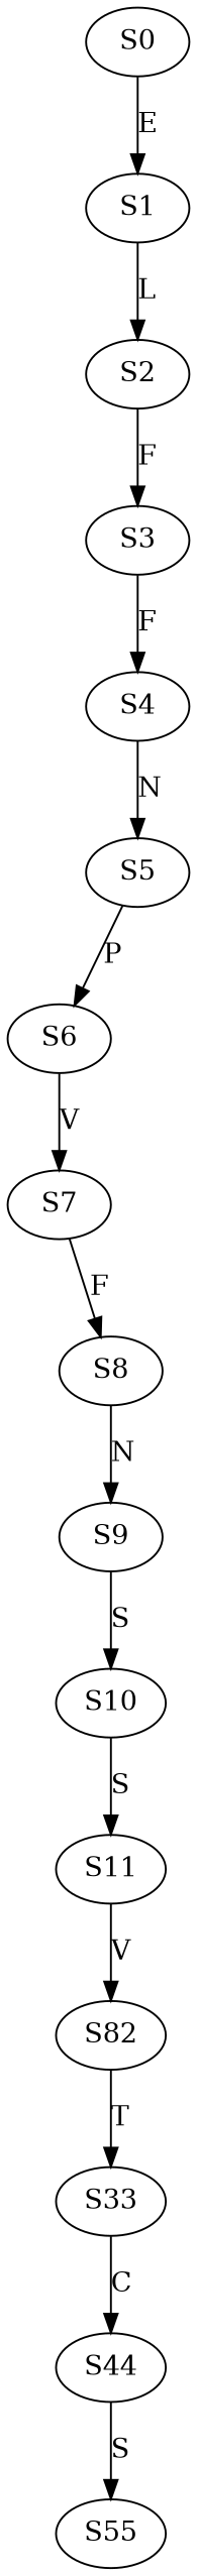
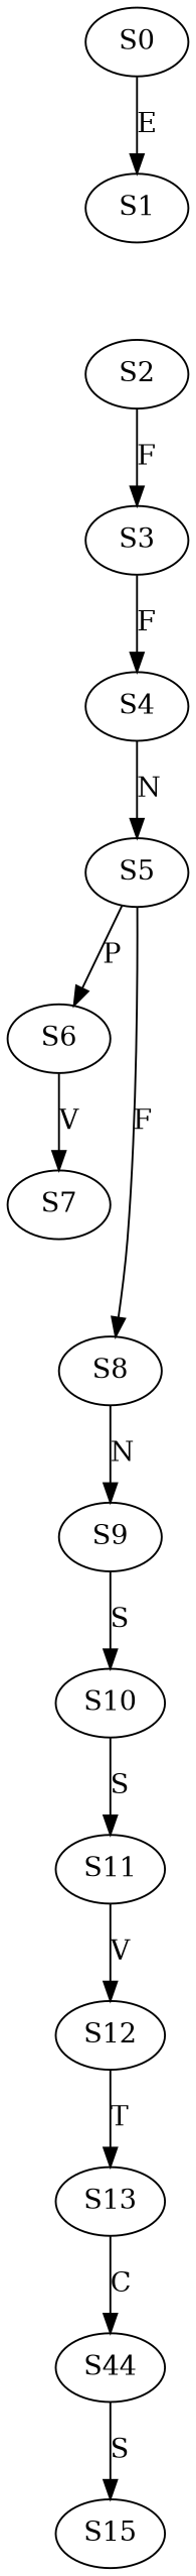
  strict digraph {
    S0
    S1
    S2
    S3
    S4
    S5
    S6
    S7
    S8
    S9
    S10
    S11
-   S12 [label=S82]
-   S13 [label=S33]
+   S12
+   S13
    n15 [label=S44]
-   S15 [label=S55]
+   S15
    S0 -> S1 [label=E]
-   S1 -> S2 [label=L]
    S2 -> S3 [label=F]
    S3 -> S4 [label=F]
    S4 -> S5 [label=N]
    S5 -> S6 [label=P]
    S6 -> S7 [label=V]
-   S7 -> S8 [label=F]
+   S5 -> S8 [label=F]
    S8 -> S9 [label=N]
    S9 -> S10 [label=S]
    S10 -> S11 [label=S]
    S11 -> S12 [label=V]
    S12 -> S13 [label=T]
    S13 -> n15 [label=C]
    n15 -> S15 [label=S]
  }
